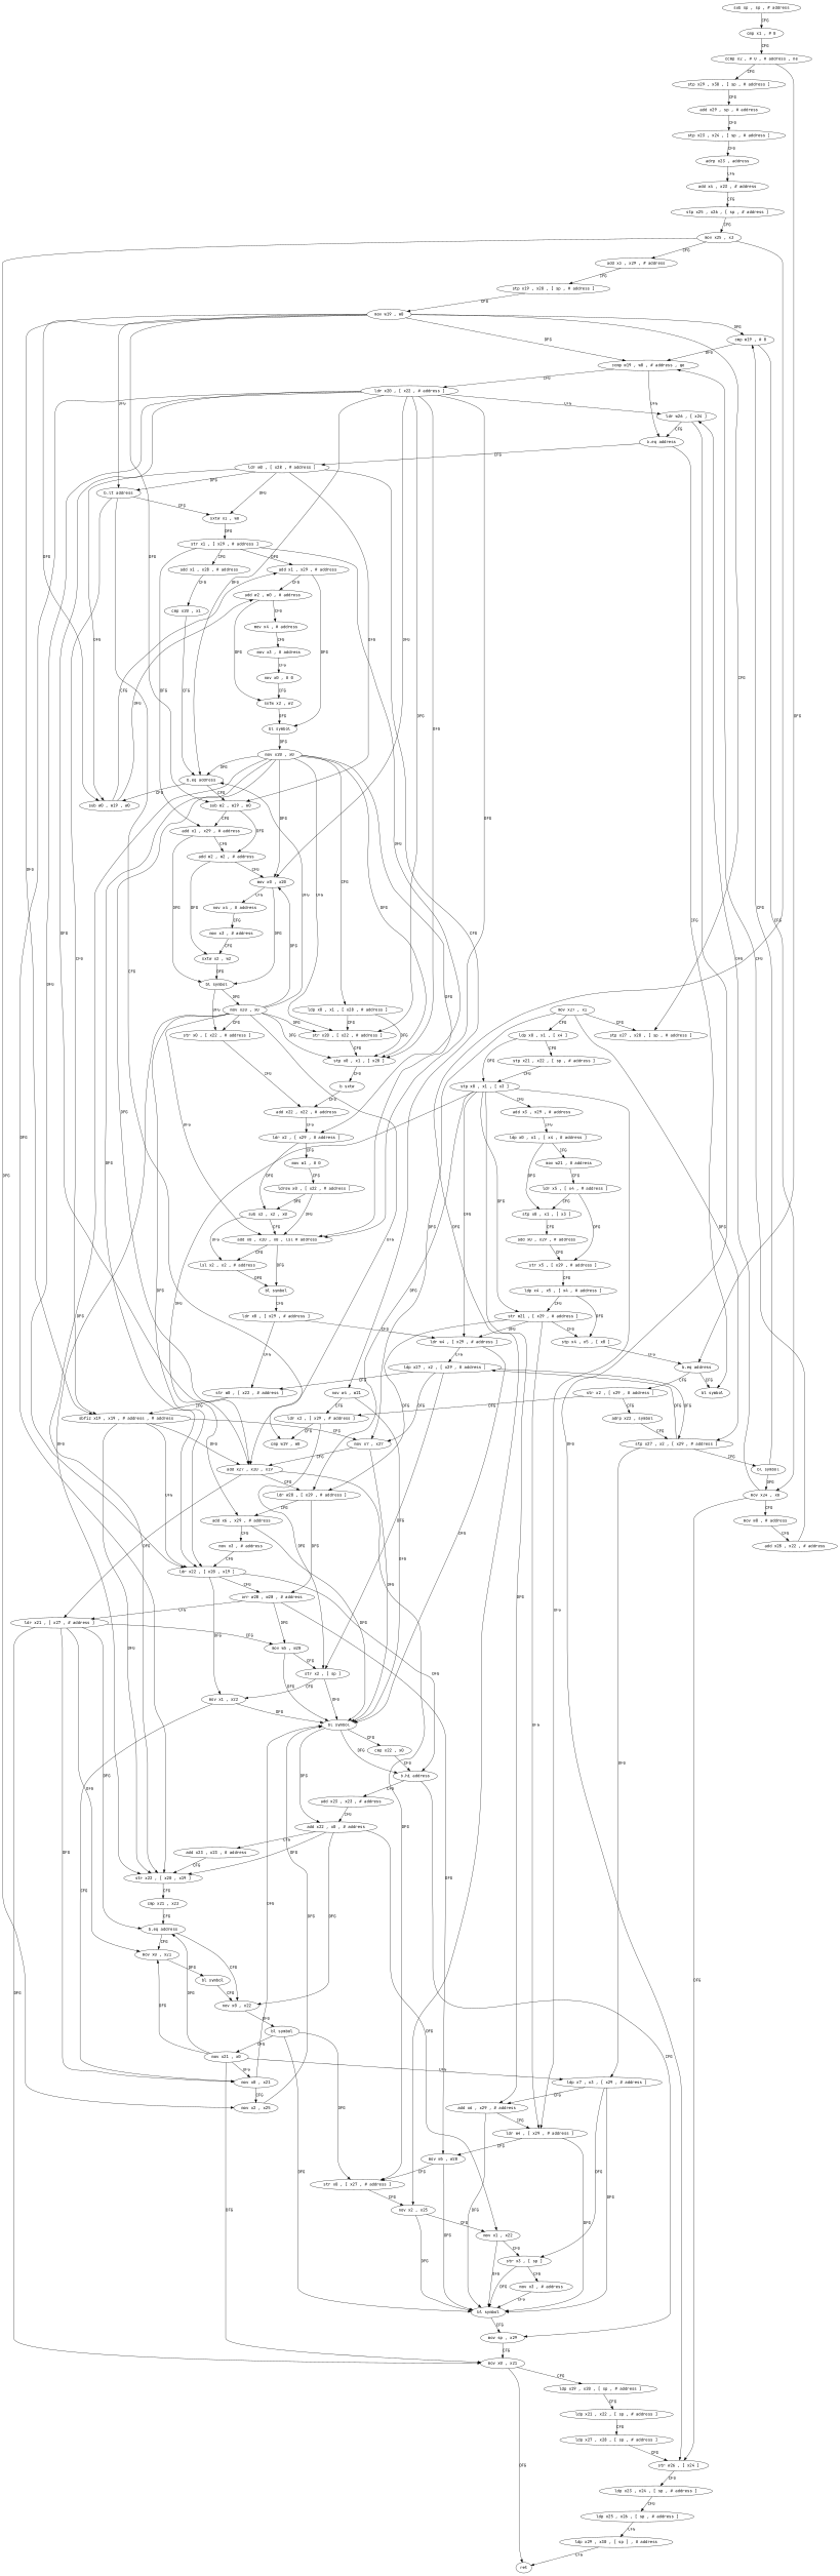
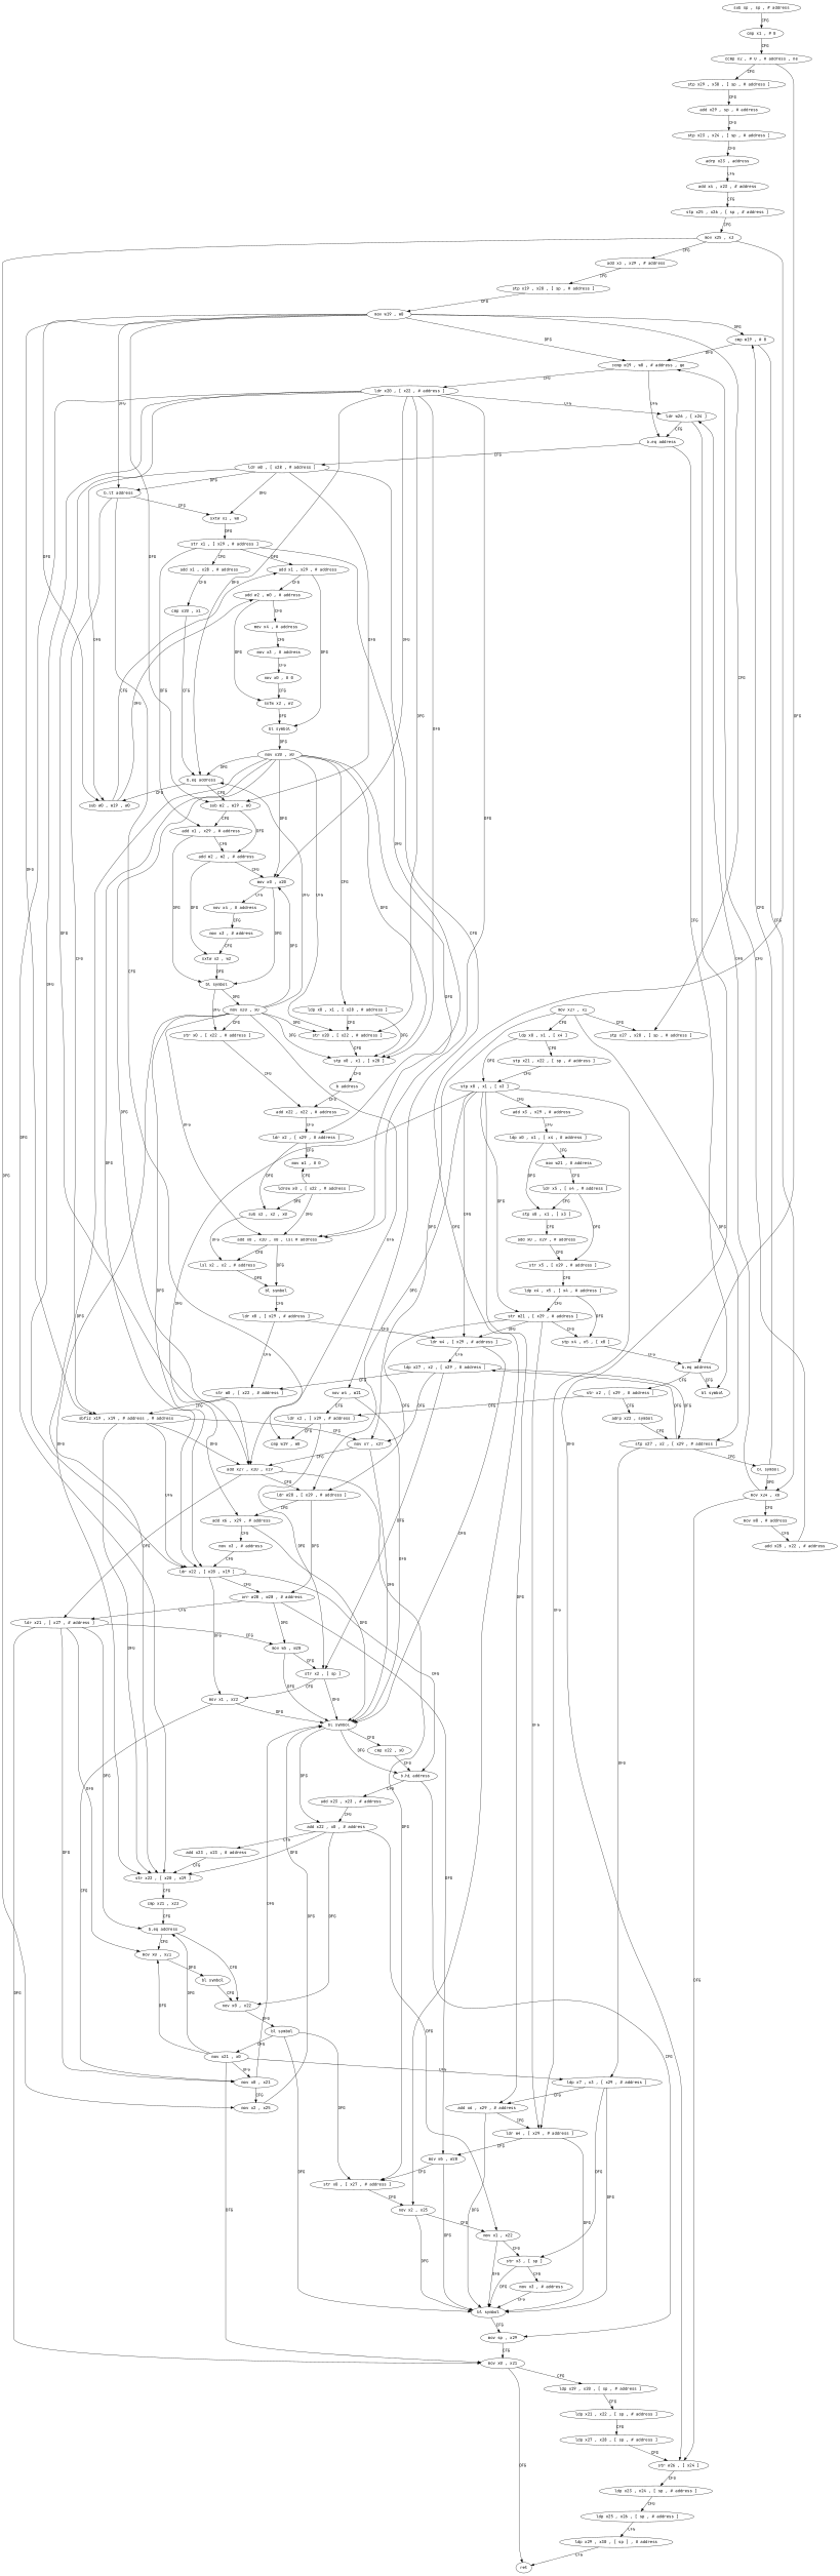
  digraph {
    fontname="JetBrains Mono"
    node [fontname="JetBrains Mono"]
    edge [fontname="JetBrains Mono"]
    n1 [label="sub sp , sp , # address"]
    n2 [label="cmp x1 , # 0"]
    n3 [label="ccmp x2 , # 0 , # address , ne"]
    n4 [label="stp x29 , x30 , [ sp , # address ]"]
    n5 [label="b.eq address"]
    n6 [label="add x29 , sp , # address"]
    n7 [label="bl symbol"]
    n8 [label="str x2 , [ x29 , # address ]"]
    n9 [label="stp x23 , x24 , [ sp , # address ]"]
    n10 [label="adrp x23 , address"]
    n11 [label="add x4 , x23 , # address"]
    n12 [label="stp x25 , x26 , [ sp , # address ]"]
    n13 [label="mov x25 , x3"]
    n14 [label="add x3 , x29 , # address"]
    n15 [label="mov x2 , x25"]
    n16 [label="mov x2 , x25"]
    n17 [label="stp x19 , x20 , [ sp , # address ]"]
    n18 [label="bl symbol"]
    n19 [label="mov x1 , x22"]
    n20 [label="bl symbol"]
    n21 [label="mov w19 , w0"]
    n22 [label="stp x27 , x28 , [ sp , # address ]"]
    n23 [label="cmp w19 , # 0"]
    n24 [label="ccmp w19 , w0 , # address , ge"]
    n25 [label="b.lt address"]
    n26 [label="sbfiz x19 , x19 , # address , # address"]
    n27 [label="sub w0 , w19 , w0"]
    n28 [label="sub w2 , w19 , w0"]
    n29 [label="mov x24 , x0"]
    n30 [label="ldr x20 , [ x22 , # address ]"]
    n31 [label="b.eq address"]
    n32 [label="sxtw x1 , w0"]
    n33 [label="cmp w19 , w0"]
    n34 [label="mov x7 , x27"]
    n35 [label="add x27 , x20 , x19"]
    n36 [label="ldr x22 , [ x20 , x19 ]"]
    n37 [label="str x22 , [ x20 , x19 ]"]
    n38 [label="add x1 , x29 , # address"]
    n39 [label="add w2 , w0 , # address"]
    n40 [label="add x1 , x29 , # address"]
    n41 [label="add w2 , w2 , # address"]
    n42 [label="mov x27 , x1"]
    n43 [label="ldp x0 , x1 , [ x4 ]"]
    n44 [label="stp x27 , x2 , [ x29 , # address ]"]
    n45 [label="stp x21 , x22 , [ sp , # address ]"]
    n46 [label="stp x0 , x1 , [ x3 ]"]
    n47 [label="bl symbol"]
    n48 [label="ldp x7 , x3 , [ x29 , # address ]"]
    n49 [label="ldp x27 , x2 , [ x29 , # address ]"]
    n50 [label="add x3 , x29 , # address"]
    n51 [label="str w21 , [ x29 , # address ]"]
    n52 [label="ldr w28 , [ x29 , # address ]"]
    n53 [label="add x6 , x29 , # address"]
    n54 [label="add x6 , x29 , # address"]
    n55 [label="ldr w4 , [ x29 , # address ]"]
    n56 [label="ldr w4 , [ x29 , # address ]"]
    n57 [label="ldp x0 , x1 , [ x4 , # address ]"]
    n58 [label="stp x4 , x5 , [ x0 ]"]
    n59 [label="orr w28 , w28 , # address"]
    n60 [label="mov x3 , # address"]
    n61 [label="mov w5 , w28"]
    n62 [label="mov w21 , # address"]
    n63 [label="stp x0 , x1 , [ x3 ]"]
    n64 [label="ldr x5 , [ x4 , # address ]"]
    n65 [label="add x0 , x29 , # address"]
    n66 [label="str x5 , [ x29 , # address ]"]
    n67 [label="ldp x4 , x5 , [ x4 , # address ]"]
    n68 [label="adrp x22 , symbol"]
    n69 [label="ldr x2 , [ x29 , # address ]"]
    n70 [label="str x2 , [ sp ]"]
    n71 [label="str x3 , [ sp ]"]
    n72 [label="str w0 , [ x22 , # address ]"]
    n73 [label="mov w0 , # address"]
    n74 [label="ldr w26 , [ x24 ]"]
    n75 [label="str w26 , [ x24 ]"]
    n76 [label="add x28 , x22 , # address"]
    n77 [label="ldp x23 , x24 , [ sp , # address ]"]
    n78 [label="b.eq address"]
    n79 [label="str x20 , [ x22 , # address ]"]
    n80 [label="stp x0 , x1 , [ x20 ]"]
    n81 [label="mov x0 , x20"]
    n82 [label="add x0 , x20 , x0 , lsl # address"]
    n83 [label="ldr w0 , [ x28 , # address ]"]
    n84 [label="ldr x21 , [ x27 , # address ]"]
    n85 [label="str x0 , [ x27 , # address ]"]
    n86 [label="mov x1 , x22"]
    n87 [label="b.hi address"]
    n88 [label="cmp x21 , x23"]
-   n89 [label="b sxtw"]
+   n89 [label="b address"]
    n90 [label="bl symbol"]
    n91 [label="mov x4 , # address"]
    n92 [label="lsl x2 , x2 , # address"]
    n93 [label="bl symbol"]
    n94 [label="mov w4 , w21"]
    n95 [label="str x1 , [ x29 , # address ]"]
    n96 [label="cmp x22 , x0"]
    n97 [label="add x22 , x0 , # address"]
    n98 [label="add x1 , x28 , # address"]
    n99 [label="ldr x2 , [ x29 , # address ]"]
    n100 [label="mov w5 , w28"]
    n101 [label="mov x0 , x21"]
    n102 [label="mov x0 , x21"]
    n103 [label="b.eq address"]
    n104 [label="mov x0 , x21"]
    n105 [label="mov sp , x29"]
    n106 [label="add x23 , x23 , # address"]
    n107 [label="ldp x19 , x20 , [ sp , # address ]"]
    n108 [label=ret]
    n109 [label="mov x0 , x22"]
    n110 [label="bl symbol"]
    n111 [label="add x23 , x23 , # address"]
    n112 [label="cmp x20 , x1"]
    n113 [label="bl symbol"]
    n114 [label="mov w1 , # 0"]
    n115 [label="sub x2 , x2 , x0"]
    n116 [label="ldr x0 , [ x29 , # address ]"]
    n117 [label="mov x4 , # address"]
    n118 [label="sxtw x2 , w2"]
    n119 [label="sxtw x2 , w2"]
    n120 [label="ldp x21 , x22 , [ sp , # address ]"]
    n121 [label="ldp x27 , x28 , [ sp , # address ]"]
    n122 [label="ldp x25 , x26 , [ sp , # address ]"]
    n123 [label="ldp x29 , x30 , [ sp ] , # address"]
    n124 [label="bl symbol"]
    n125 [label="mov x21 , x0"]
    n126 [label="mov x20 , x0"]
    n127 [label="mov x3 , # address"]
    n128 [label="mov x0 , # 0"]
    n129 [label="ldp x0 , x1 , [ x28 , # address ]"]
    n130 [label="add x22 , x22 , # address"]
    n131 [label="mov x20 , x0"]
    n132 [label="str x0 , [ x22 , # address ]"]
    n133 [label="mov x3 , # address"]
    n134 [label="mov x3 , # address"]
    n135 [label="ldrsw x0 , [ x22 , # address ]"]
    n1 -> n2 [label=CFG]
    n2 -> n3 [label=CFG]
    n3 -> n4 [label=CFG]
    n3 -> n5 [label=DFG]
    n4 -> n6 [label=CFG]
    n5 -> n7 [label=CFG]
    n5 -> n8 [label=CFG]
    n6 -> n9 [label=CFG]
    n8 -> n68 [label=CFG]
    n8 -> n69 [label=DFG]
    n9 -> n10 [label=CFG]
    n10 -> n11 [label=CFG]
    n11 -> n12 [label=CFG]
    n12 -> n13 [label=CFG]
    n13 -> n14 [label=CFG]
    n13 -> n15 [label=DFG]
    n13 -> n16 [label=DFG]
    n14 -> n17 [label=CFG]
    n15 -> n18 [label=DFG]
    n16 -> n19 [label=CFG]
    n16 -> n20 [label=DFG]
    n17 -> n21 [label=CFG]
    n18 -> n87 [label=DFG]
    n18 -> n96 [label=CFG]
    n18 -> n97 [label=DFG]
    n19 -> n20 [label=DFG]
    n19 -> n71 [label=CFG]
    n20 -> n105 [label=CFG]
    n21 -> n22 [label=CFG]
    n21 -> n23 [label=DFG]
    n21 -> n24 [label=DFG]
    n21 -> n25 [label=DFG]
    n21 -> n26 [label=DFG]
    n21 -> n27 [label=DFG]
    n21 -> n28 [label=DFG]
    n23 -> n24 [label=DFG]
    n23 -> n29 [label=CFG]
    n24 -> n30 [label=CFG]
    n24 -> n31 [label=DFG]
    n25 -> n26 [label=CFG]
    n25 -> n32 [label=CFG]
    n25 -> n33 [label=CFG]
    n26 -> n34 [label=CFG]
    n26 -> n35 [label=DFG]
    n26 -> n36 [label=DFG]
    n26 -> n37 [label=DFG]
    n27 -> n38 [label=CFG]
    n27 -> n39 [label=DFG]
    n28 -> n40 [label=CFG]
    n28 -> n41 [label=DFG]
    n29 -> n73 [label=CFG]
    n29 -> n74 [label=DFG]
    n29 -> n75 [label=DFG]
    n30 -> n35 [label=DFG]
    n30 -> n36 [label=DFG]
    n30 -> n37 [label=DFG]
    n30 -> n74 [label=CFG]
    n30 -> n78 [label=DFG]
    n30 -> n79 [label=DFG]
    n30 -> n80 [label=DFG]
    n30 -> n81 [label=DFG]
    n30 -> n82 [label=DFG]
    n31 -> n7 [label=CFG]
    n31 -> n83 [label=CFG]
    n32 -> n95 [label=DFG]
    n34 -> n18 [label=DFG]
    n34 -> n35 [label=CFG]
    n35 -> n52 [label=CFG]
    n35 -> n84 [label=DFG]
    n35 -> n85 [label=DFG]
    n36 -> n59 [label=CFG]
    n36 -> n86 [label=DFG]
    n36 -> n87 [label=DFG]
    n37 -> n88 [label=CFG]
    n38 -> n39 [label=CFG]
    n38 -> n113 [label=DFG]
    n39 -> n117 [label=CFG]
    n39 -> n118 [label=DFG]
    n40 -> n41 [label=CFG]
    n40 -> n90 [label=DFG]
    n41 -> n81 [label=CFG]
    n41 -> n119 [label=DFG]
    n42 -> n22 [label=CFG]
    n42 -> n34 [label=DFG]
    n42 -> n43 [label=CFG]
    n42 -> n44 [label=DFG]
    n43 -> n45 [label=CFG]
    n43 -> n46 [label=DFG]
    n44 -> n47 [label=CFG]
    n44 -> n48 [label=DFG]
    n44 -> n49 [label=DFG]
    n45 -> n46 [label=CFG]
    n46 -> n50 [label=CFG]
    n46 -> n51 [label=DFG]
    n46 -> n52 [label=DFG]
    n46 -> n53 [label=DFG]
    n46 -> n54 [label=DFG]
    n46 -> n55 [label=DFG]
    n46 -> n56 [label=DFG]
    n47 -> n23 [label=CFG]
    n47 -> n29 [label=DFG]
    n48 -> n20 [label=DFG]
    n48 -> n54 [label=CFG]
    n48 -> n71 [label=DFG]
    n49 -> n34 [label=DFG]
    n49 -> n44 [label=DFG]
    n49 -> n70 [label=DFG]
    n49 -> n72 [label=CFG]
    n50 -> n57 [label=CFG]
    n51 -> n52 [label=DFG]
    n51 -> n55 [label=DFG]
    n51 -> n56 [label=DFG]
    n51 -> n58 [label=CFG]
    n52 -> n53 [label=CFG]
    n52 -> n59 [label=DFG]
    n53 -> n18 [label=DFG]
    n53 -> n60 [label=CFG]
    n54 -> n20 [label=DFG]
    n54 -> n55 [label=CFG]
    n55 -> n20 [label=DFG]
    n55 -> n61 [label=CFG]
    n56 -> n18 [label=DFG]
    n56 -> n49 [label=CFG]
    n57 -> n62 [label=CFG]
    n57 -> n63 [label=DFG]
    n58 -> n5 [label=CFG]
    n59 -> n61 [label=DFG]
    n59 -> n84 [label=CFG]
    n59 -> n100 [label=DFG]
    n60 -> n36 [label=CFG]
    n61 -> n20 [label=DFG]
    n61 -> n85 [label=CFG]
    n62 -> n64 [label=CFG]
    n63 -> n65 [label=CFG]
    n64 -> n63 [label=CFG]
    n64 -> n66 [label=DFG]
    n65 -> n66 [label=CFG]
    n66 -> n67 [label=CFG]
    n67 -> n51 [label=CFG]
    n67 -> n58 [label=DFG]
    n68 -> n44 [label=CFG]
    n69 -> n33 [label=CFG]
    n69 -> n70 [label=DFG]
    n70 -> n18 [label=DFG]
    n70 -> n86 [label=CFG]
    n71 -> n20 [label=DFG]
    n71 -> n134 [label=CFG]
    n72 -> n26 [label=CFG]
    n73 -> n76 [label=CFG]
    n74 -> n31 [label=CFG]
    n74 -> n75 [label=DFG]
    n75 -> n77 [label=CFG]
    n76 -> n24 [label=CFG]
    n77 -> n122 [label=CFG]
    n78 -> n27 [label=CFG]
    n78 -> n28 [label=CFG]
    n79 -> n80 [label=CFG]
    n80 -> n89 [label=CFG]
    n81 -> n90 [label=DFG]
    n81 -> n91 [label=CFG]
    n82 -> n92 [label=CFG]
    n82 -> n93 [label=DFG]
    n83 -> n25 [label=DFG]
    n83 -> n27 [label=DFG]
    n83 -> n28 [label=DFG]
    n83 -> n32 [label=DFG]
    n83 -> n94 [label=CFG]
    n84 -> n100 [label=CFG]
    n84 -> n101 [label=DFG]
    n84 -> n102 [label=DFG]
    n84 -> n103 [label=DFG]
    n84 -> n104 [label=DFG]
    n85 -> n16 [label=CFG]
    n86 -> n18 [label=DFG]
    n86 -> n101 [label=CFG]
    n87 -> n105 [label=CFG]
    n87 -> n106 [label=CFG]
    n88 -> n103 [label=CFG]
    n89 -> n130 [label=CFG]
    n90 -> n131 [label=DFG]
    n90 -> n132 [label=DFG]
    n91 -> n133 [label=CFG]
    n92 -> n93 [label=DFG]
    n93 -> n116 [label=CFG]
    n94 -> n18 [label=DFG]
    n94 -> n69 [label=CFG]
    n95 -> n38 [label=DFG]
    n95 -> n40 [label=DFG]
    n95 -> n98 [label=CFG]
    n95 -> n99 [label=DFG]
    n96 -> n87 [label=CFG]
    n97 -> n19 [label=DFG]
    n97 -> n37 [label=DFG]
    n97 -> n109 [label=DFG]
    n97 -> n111 [label=CFG]
    n98 -> n112 [label=CFG]
    n99 -> n114 [label=CFG]
    n99 -> n115 [label=DFG]
    n100 -> n18 [label=DFG]
    n100 -> n70 [label=CFG]
    n101 -> n15 [label=CFG]
    n101 -> n18 [label=DFG]
    n102 -> n107 [label=CFG]
    n102 -> n108 [label=DFG]
    n103 -> n104 [label=CFG]
    n103 -> n109 [label=CFG]
    n104 -> n110 [label=DFG]
    n105 -> n102 [label=CFG]
    n106 -> n97 [label=CFG]
    n107 -> n120 [label=CFG]
    n109 -> n124 [label=DFG]
    n110 -> n109 [label=CFG]
    n111 -> n37 [label=CFG]
    n112 -> n78 [label=CFG]
    n113 -> n126 [label=DFG]
-   n114 -> n135 [label=CFG]
-   n115 -> n82 [label=CFG]
+   n135 -> n114 [label=CFG]
    n115 -> n92 [label=DFG]
    n116 -> n56 [label=CFG]
    n116 -> n72 [label=DFG]
    n117 -> n127 [label=CFG]
    n118 -> n113 [label=DFG]
    n119 -> n90 [label=DFG]
    n120 -> n121 [label=CFG]
    n121 -> n75 [label=CFG]
    n122 -> n123 [label=CFG]
    n123 -> n108 [label=CFG]
    n124 -> n20 [label=DFG]
    n124 -> n85 [label=DFG]
    n124 -> n125 [label=DFG]
    n125 -> n48 [label=DFG]
    n125 -> n101 [label=DFG]
    n125 -> n102 [label=DFG]
    n125 -> n103 [label=DFG]
    n125 -> n104 [label=DFG]
    n126 -> n35 [label=DFG]
    n126 -> n36 [label=DFG]
    n126 -> n37 [label=DFG]
    n126 -> n78 [label=DFG]
    n126 -> n79 [label=DFG]
    n126 -> n80 [label=DFG]
    n126 -> n81 [label=DFG]
    n126 -> n82 [label=DFG]
    n126 -> n129 [label=CFG]
    n127 -> n128 [label=CFG]
    n128 -> n118 [label=CFG]
    n129 -> n79 [label=CFG]
    n129 -> n80 [label=DFG]
    n130 -> n99 [label=CFG]
    n131 -> n35 [label=DFG]
    n131 -> n36 [label=DFG]
    n131 -> n37 [label=DFG]
    n131 -> n78 [label=DFG]
    n131 -> n79 [label=DFG]
    n131 -> n80 [label=DFG]
    n131 -> n81 [label=DFG]
    n131 -> n82 [label=DFG]
    n131 -> n132 [label=CFG]
    n132 -> n130 [label=CFG]
    n133 -> n119 [label=CFG]
    n134 -> n20 [label=CFG]
    n135 -> n82 [label=DFG]
    n135 -> n115 [label=DFG]
  }
